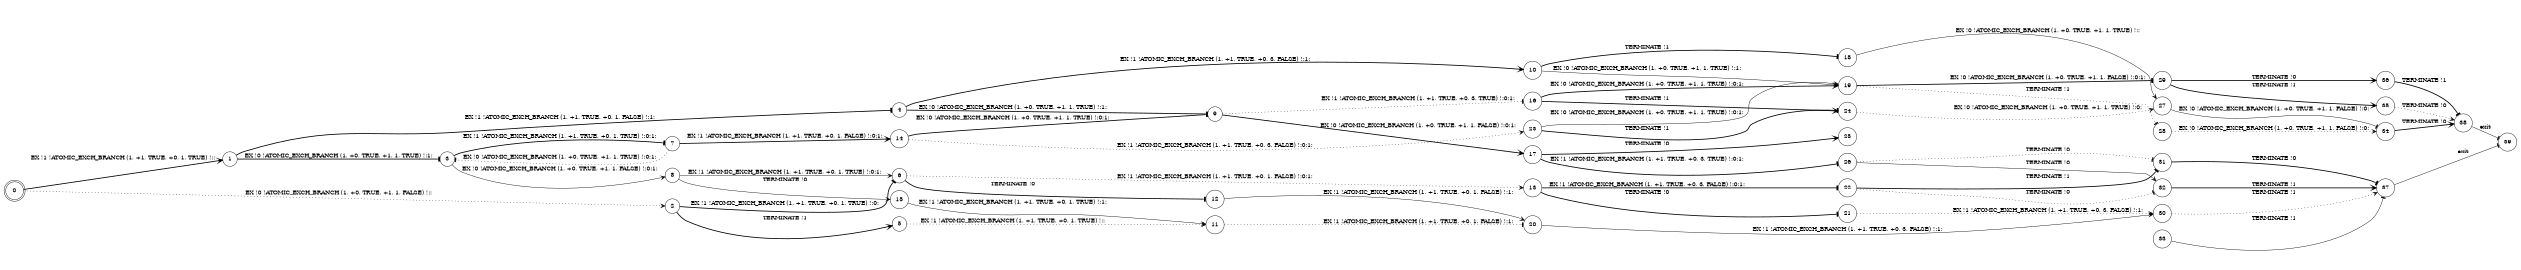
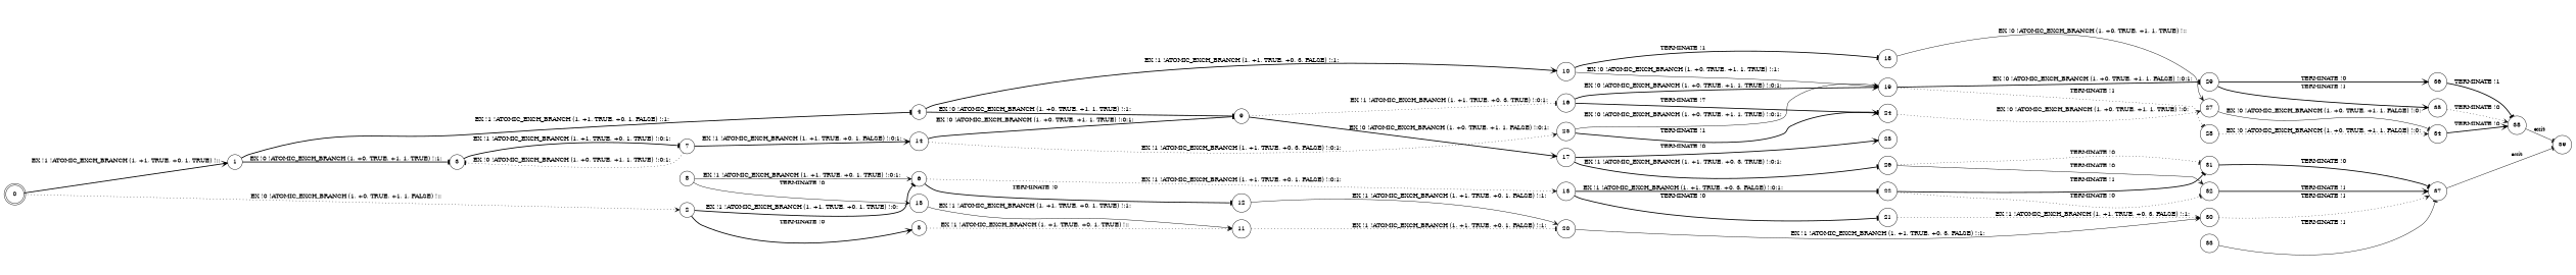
  digraph {
    rankdir=LR
    node [shape=circle]
    edge [arrowhead=vee style=bold]
    0 [peripheries=2]
    1
    2
    3
    4
    5
    6
    7
    8
    9
    10
    11
    12
    13
    14
    15
    16
    17
    18
    19
    20
    21
    22
    23
    24
    25
    26
    27
    28
    29
    30
    31
    32
    34
    35
    36
    37
    33
    38
    39
    0 -> 1 [label="EX !1 !ATOMIC_EXCH_BRANCH (1, +1, TRUE, +0, 1, TRUE) !::"]
    0 -> 2 [label="EX !0 !ATOMIC_EXCH_BRANCH (1, +0, TRUE, +1, 1, FALSE) !::" style=dotted]
    1 -> 3 [arrowhead=tee label="EX !0 !ATOMIC_EXCH_BRANCH (1, +0, TRUE, +1, 1, TRUE) !:1:"]
    1 -> 4 [arrowhead=tee label="EX !1 !ATOMIC_EXCH_BRANCH (1, +1, TRUE, +0, 1, FALSE) !:1:"]
-   2 -> 5 [label="TERMINATE !1"]
+   2 -> 5 [label="TERMINATE !0"]
    2 -> 6 [arrowhead=tee label="EX !1 !ATOMIC_EXCH_BRANCH (1, +1, TRUE, +0, 1, TRUE) !:0:"]
    3 -> 7 [arrowhead=tee label="EX !1 !ATOMIC_EXCH_BRANCH (1, +1, TRUE, +0, 1, TRUE) !:0:1:"]
-   3 -> 8 [label="EX !0 !ATOMIC_EXCH_BRANCH (1, +0, TRUE, +1, 1, FALSE) !:0:1:" style=solid]
    4 -> 9 [arrowhead=tee label="EX !0 !ATOMIC_EXCH_BRANCH (1, +0, TRUE, +1, 1, TRUE) !:1:"]
    4 -> 10 [label="EX !1 !ATOMIC_EXCH_BRANCH (1, +1, TRUE, +0, 3, FALSE) !:1:"]
    5 -> 11 [label="EX !1 !ATOMIC_EXCH_BRANCH (1, +1, TRUE, +0, 1, TRUE) !::" style=dotted]
    6 -> 12 [arrowhead=tee label="TERMINATE !0"]
    6 -> 13 [label="EX !1 !ATOMIC_EXCH_BRANCH (1, +1, TRUE, +0, 1, FALSE) !:0:1:" style=dotted]
    7 -> 3 [arrowhead=tee label="EX !0 !ATOMIC_EXCH_BRANCH (1, +0, TRUE, +1, 1, TRUE) !:0:1:" style=dotted]
    7 -> 14 [label="EX !1 !ATOMIC_EXCH_BRANCH (1, +1, TRUE, +0, 1, FALSE) !:0:1:"]
    8 -> 6 [label="EX !1 !ATOMIC_EXCH_BRANCH (1, +1, TRUE, +0, 1, TRUE) !:0:1:" style=solid]
    8 -> 15 [label="TERMINATE !0" style=solid]
    9 -> 16 [arrowhead=tee label="EX !1 !ATOMIC_EXCH_BRANCH (1, +1, TRUE, +0, 3, TRUE) !:0:1:" style=dotted]
    9 -> 17 [label="EX !0 !ATOMIC_EXCH_BRANCH (1, +0, TRUE, +1, 1, FALSE) !:0:1:"]
    10 -> 18 [arrowhead=tee label="TERMINATE !1"]
    10 -> 19 [label="EX !0 !ATOMIC_EXCH_BRANCH (1, +0, TRUE, +1, 1, TRUE) !:1:" style=solid]
    11 -> 20 [arrowhead=tee label="EX !1 !ATOMIC_EXCH_BRANCH (1, +1, TRUE, +0, 1, FALSE) !:1:" style=dotted]
    12 -> 20 [label="EX !1 !ATOMIC_EXCH_BRANCH (1, +1, TRUE, +0, 1, FALSE) !:1:" style=solid]
    13 -> 21 [arrowhead=tee label="TERMINATE !0"]
    13 -> 22 [arrowhead=tee label="EX !1 !ATOMIC_EXCH_BRANCH (1, +1, TRUE, +0, 3, FALSE) !:0:1:"]
    14 -> 9 [arrowhead=tee label="EX !0 !ATOMIC_EXCH_BRANCH (1, +0, TRUE, +1, 1, TRUE) !:0:1:"]
    14 -> 23 [label="EX !1 !ATOMIC_EXCH_BRANCH (1, +1, TRUE, +0, 3, FALSE) !:0:1:" style=dotted]
    15 -> 11 [label="EX !1 !ATOMIC_EXCH_BRANCH (1, +1, TRUE, +0, 1, TRUE) !:1:" style=solid]
    16 -> 19 [label="EX !0 !ATOMIC_EXCH_BRANCH (1, +0, TRUE, +1, 1, TRUE) !:0:1:"]
-   16 -> 24 [label="TERMINATE !1"]
+   16 -> 24 [label="TERMINATE !7"]
    17 -> 25 [label="TERMINATE !0"]
    17 -> 26 [arrowhead=tee label="EX !1 !ATOMIC_EXCH_BRANCH (1, +1, TRUE, +0, 3, TRUE) !:0:1:"]
    18 -> 27 [label="EX !0 !ATOMIC_EXCH_BRANCH (1, +0, TRUE, +1, 1, TRUE) !::" style=solid]
    19 -> 28 [arrowhead=tee label="TERMINATE !1" style=dotted]
    19 -> 29 [arrowhead=tee label="EX !0 !ATOMIC_EXCH_BRANCH (1, +0, TRUE, +1, 1, FALSE) !:0:1:"]
    20 -> 30 [label="EX !1 !ATOMIC_EXCH_BRANCH (1, +1, TRUE, +0, 3, FALSE) !:1:" style=solid]
    21 -> 30 [label="EX !1 !ATOMIC_EXCH_BRANCH (1, +1, TRUE, +0, 3, FALSE) !:1:" style=dotted]
    22 -> 31 [arrowhead=tee label="TERMINATE !1"]
    22 -> 32 [arrowhead=tee label="TERMINATE !0" style=dotted]
    23 -> 19 [label="EX !0 !ATOMIC_EXCH_BRANCH (1, +0, TRUE, +1, 1, TRUE) !:0:1:" style=solid]
    23 -> 24 [arrowhead=tee label="TERMINATE !1"]
    24 -> 27 [label="EX !0 !ATOMIC_EXCH_BRANCH (1, +0, TRUE, +1, 1, TRUE) !:0:" style=dotted]
    26 -> 31 [arrowhead=tee label="TERMINATE !0" style=dotted]
    26 -> 32 [label="TERMINATE !0" style=solid]
    27 -> 34 [arrowhead=tee label="EX !0 !ATOMIC_EXCH_BRANCH (1, +0, TRUE, +1, 1, FALSE) !:0:" style=solid]
    28 -> 34 [label="EX !0 !ATOMIC_EXCH_BRANCH (1, +0, TRUE, +1, 1, FALSE) !:0:" style=dotted]
    29 -> 35 [label="TERMINATE !1"]
    29 -> 36 [label="TERMINATE !0"]
    30 -> 37 [label="TERMINATE !1" style=dotted]
    31 -> 37 [arrowhead=tee label="TERMINATE !0"]
    32 -> 37 [label="TERMINATE !1"]
    34 -> 38 [label="TERMINATE !0"]
    35 -> 38 [label="TERMINATE !0" style=dotted]
    36 -> 38 [arrowhead=tee label="TERMINATE !1"]
    37 -> 39 [arrowhead=tee label=exit style=solid]
    33 -> 37 [arrowhead=tee label="TERMINATE !1" style=solid]
    38 -> 39 [arrowhead=tee label=exit style=solid]
  }
